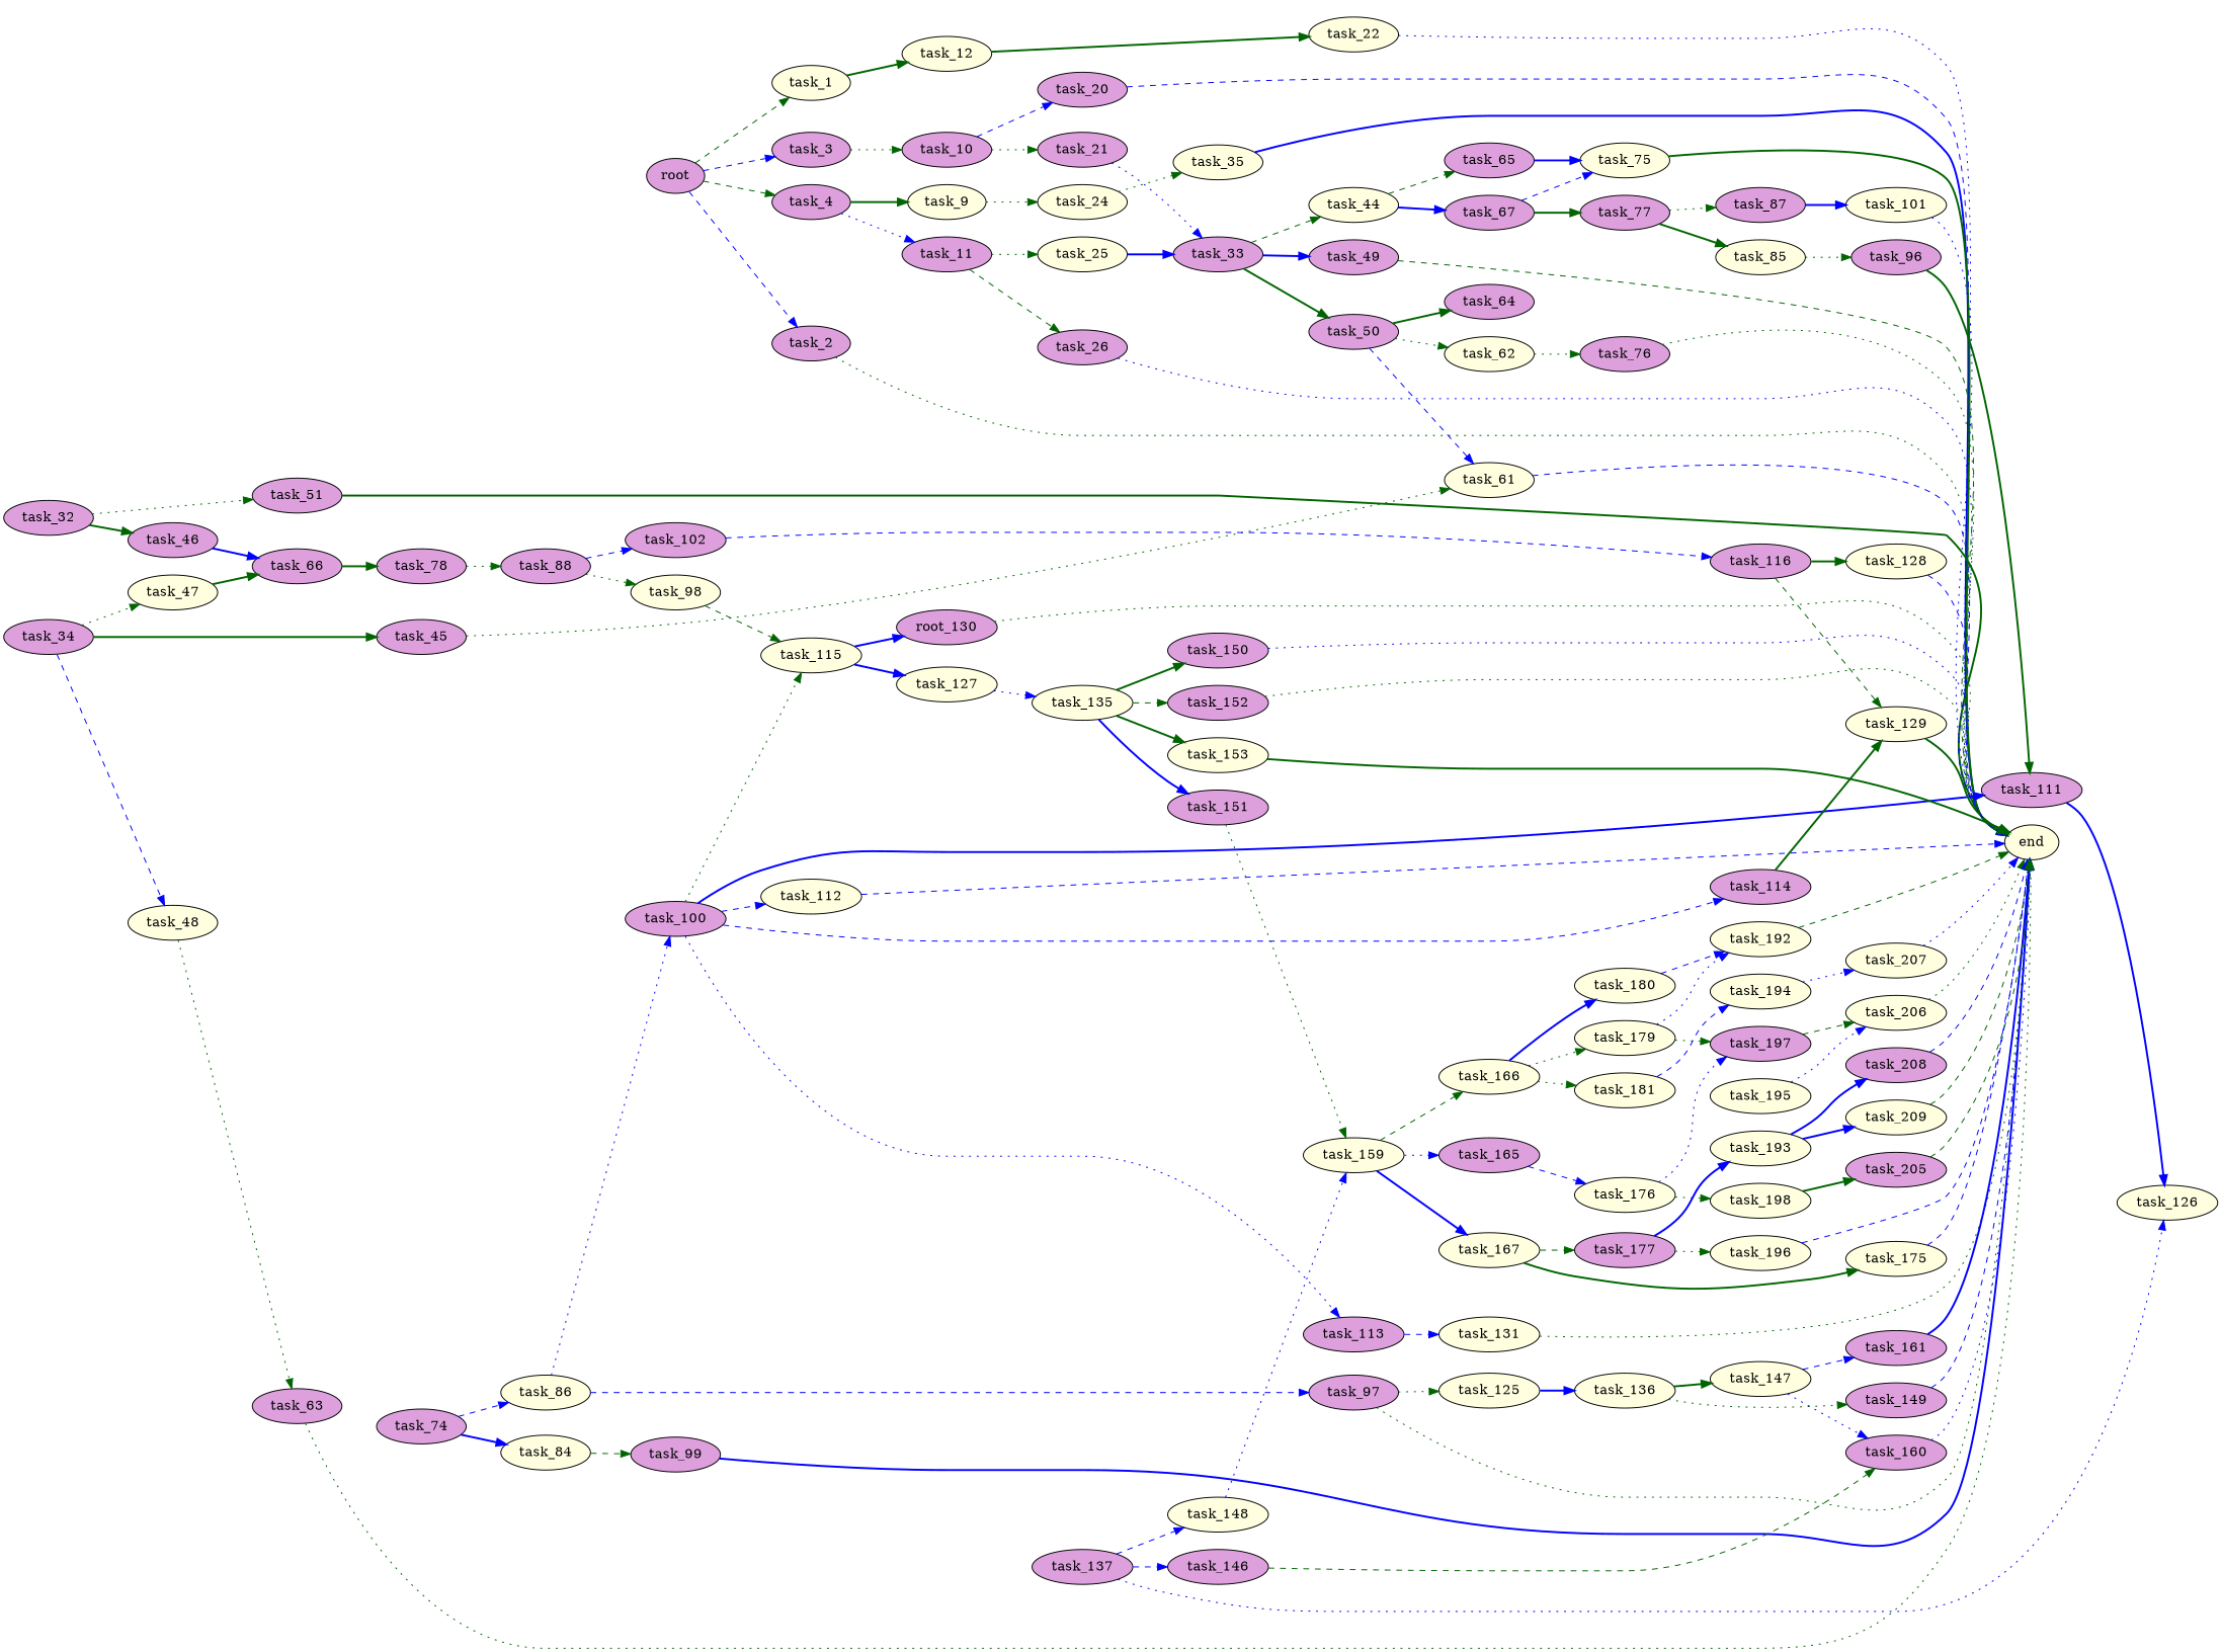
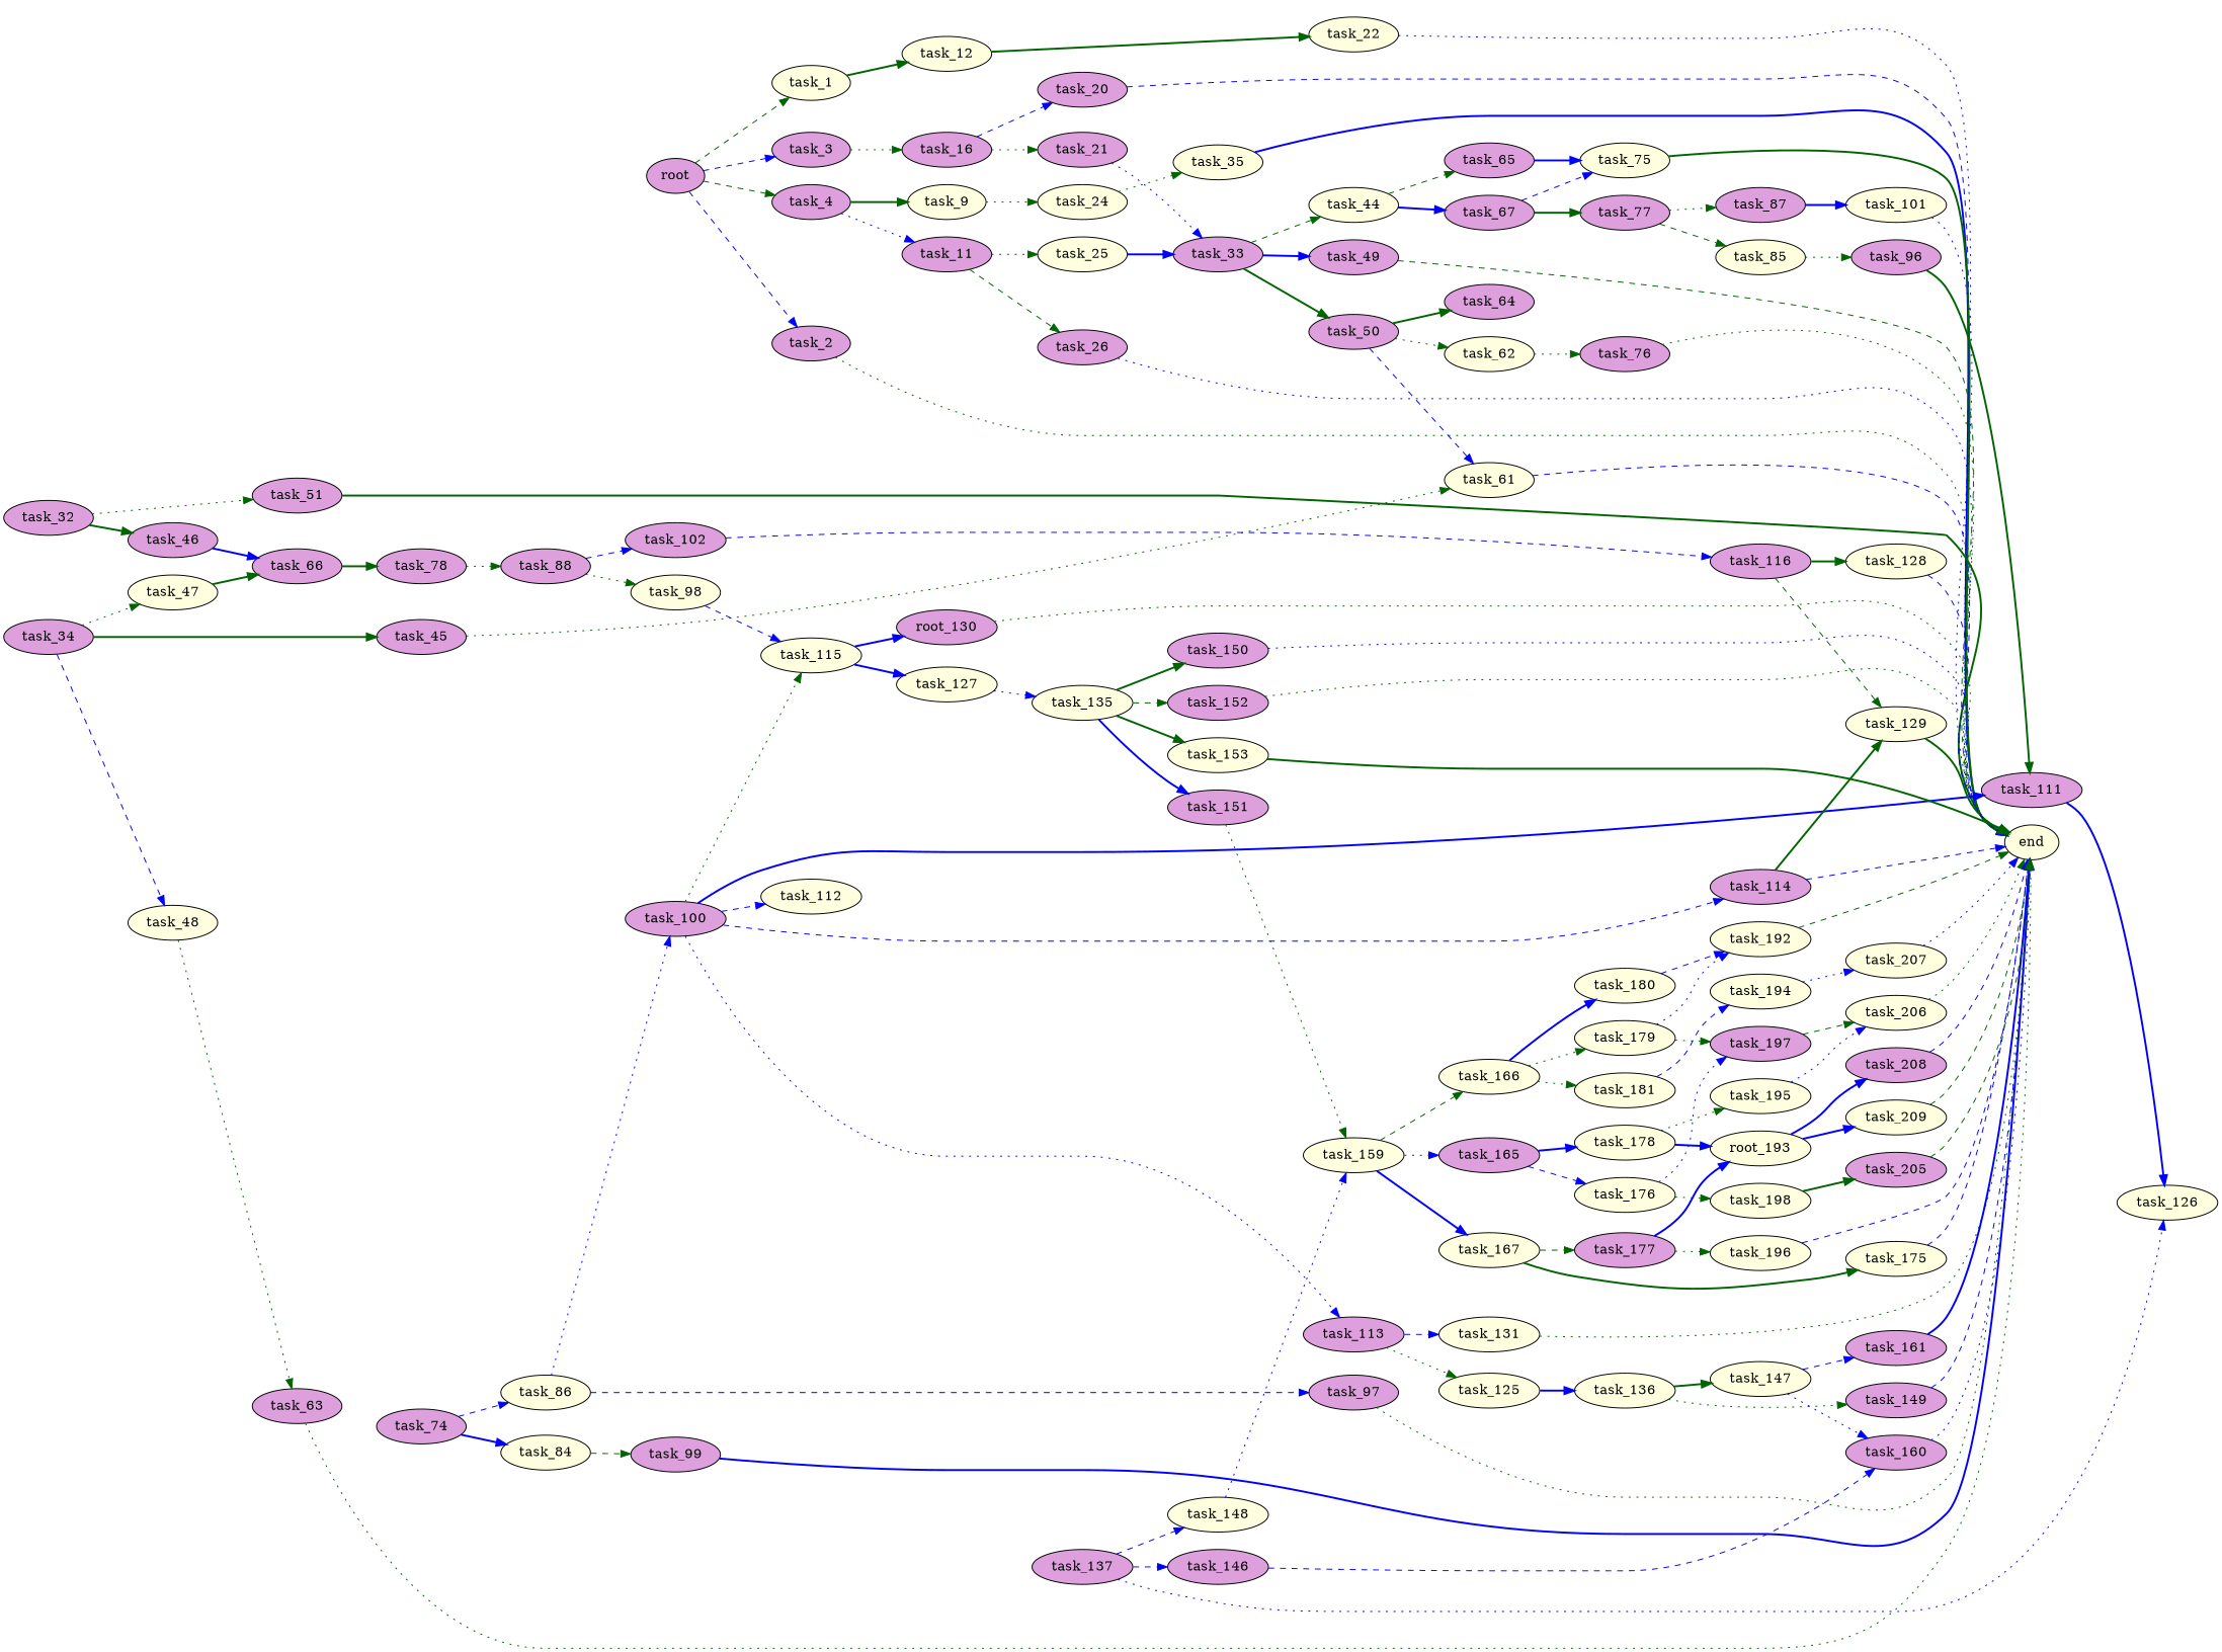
  digraph {
    rankdir=LR
    node [fillcolor=plum style=filled]
    edge [color=darkgreen style=dotted]
    task_1 [fillcolor=lightyellow]
    root
    task_2
    task_3
    task_4
    task_12 [fillcolor=lightyellow]
    end [fillcolor=lightyellow]
-   task_10
+   task_10 [label=task_16]
    task_9 [fillcolor=lightyellow]
    task_11
    task_22 [fillcolor=lightyellow]
    task_20
    task_21
    task_24 [fillcolor=lightyellow]
    task_25 [fillcolor=lightyellow]
    task_26
    task_33
    task_35 [fillcolor=lightyellow]
    task_44 [fillcolor=lightyellow]
    task_49
    task_50
    task_32
    task_46
    task_51
    task_34
    task_45
    task_47 [fillcolor=lightyellow]
    task_48 [fillcolor=lightyellow]
    task_65
    task_67
    task_61 [fillcolor=lightyellow]
    task_62 [fillcolor=lightyellow]
    task_64
    task_66
    task_63
    task_78
    task_75 [fillcolor=lightyellow]
    task_77
    task_76
    task_85 [fillcolor=lightyellow]
    task_87
    task_88
    task_84 [fillcolor=lightyellow]
    task_74
    task_86 [fillcolor=lightyellow]
    task_99
    task_97
    task_100
    task_98 [fillcolor=lightyellow]
    task_102
    task_96
    task_101 [fillcolor=lightyellow]
    task_111
    task_115 [fillcolor=lightyellow]
    task_112 [fillcolor=lightyellow]
    task_113
    task_114
    task_116
    task_126 [fillcolor=lightyellow]
    task_127 [fillcolor=lightyellow]
    n61 [label=root_130]
    task_125 [fillcolor=lightyellow]
    task_131 [fillcolor=lightyellow]
    task_129 [fillcolor=lightyellow]
    task_128 [fillcolor=lightyellow]
    task_135 [fillcolor=lightyellow]
    task_136 [fillcolor=lightyellow]
    task_137
    task_146
    task_148 [fillcolor=lightyellow]
    task_147 [fillcolor=lightyellow]
    task_149
    task_150
    task_151
    task_152
    task_153 [fillcolor=lightyellow]
    task_160
    task_161
    task_159 [fillcolor=lightyellow]
    task_165
    task_166 [fillcolor=lightyellow]
    task_167 [fillcolor=lightyellow]
    task_176 [fillcolor=lightyellow]
+   task_178 [fillcolor=lightyellow]
    task_179 [fillcolor=lightyellow]
    task_180 [fillcolor=lightyellow]
    task_181 [fillcolor=lightyellow]
    task_175 [fillcolor=lightyellow]
    task_177
    task_197
    task_198 [fillcolor=lightyellow]
-   task_193 [fillcolor=lightyellow]
+   task_193 [fillcolor=lightyellow label=root_193]
    task_195 [fillcolor=lightyellow]
    task_192 [fillcolor=lightyellow]
    task_194 [fillcolor=lightyellow]
    task_196 [fillcolor=lightyellow]
    task_206 [fillcolor=lightyellow]
    task_205
    task_208
    task_209 [fillcolor=lightyellow]
    task_207 [fillcolor=lightyellow]
    task_1 -> task_12 [style=bold]
    root -> task_1 [style=dashed]
    root -> task_2 [color=blue style=dashed]
    root -> task_3 [color=blue style=dashed]
    root -> task_4 [style=dashed]
    task_2 -> end
    task_3 -> task_10
    task_4 -> task_9 [style=bold]
    task_4 -> task_11 [color=blue]
    task_12 -> task_22 [style=bold]
    task_10 -> task_20 [color=blue style=dashed]
    task_10 -> task_21
    task_9 -> task_24
    task_11 -> task_25
    task_11 -> task_26 [style=dashed]
    task_22 -> end [color=blue]
    task_20 -> end [color=blue style=dashed]
    task_21 -> task_33 [color=blue]
    task_24 -> task_35
    task_25 -> task_33 [color=blue style=bold]
    task_26 -> end [color=blue]
    task_33 -> task_44 [style=dashed]
    task_33 -> task_49 [color=blue style=bold]
    task_33 -> task_50 [style=bold]
    task_35 -> end [color=blue style=bold]
    task_44 -> task_65 [style=dashed]
    task_44 -> task_67 [color=blue style=bold]
    task_49 -> end [style=dashed]
    task_50 -> task_61 [color=blue style=dashed]
    task_50 -> task_62
    task_50 -> task_64 [style=bold]
    task_32 -> task_46 [style=bold]
    task_32 -> task_51
    task_46 -> task_66 [color=blue style=bold]
    task_51 -> end [style=bold]
    task_34 -> task_45 [style=bold]
    task_34 -> task_47
    task_34 -> task_48 [color=blue style=dashed]
    task_45 -> task_61
    task_47 -> task_66 [style=bold]
    task_48 -> task_63
    task_65 -> task_75 [color=blue style=bold]
    task_67 -> task_75 [color=blue style=dashed]
    task_67 -> task_77 [style=bold]
    task_61 -> end [color=blue style=dashed]
    task_62 -> task_76
    task_66 -> task_78 [style=bold]
    task_63 -> end
    task_78 -> task_88
    task_75 -> end [style=bold]
-   task_77 -> task_85 [style=bold]
+   task_77 -> task_85 [style=dashed]
    task_77 -> task_87
    task_76 -> end
    task_85 -> task_96
    task_87 -> task_101 [color=blue style=bold]
    task_88 -> task_98
    task_88 -> task_102 [color=blue style=dashed]
    task_84 -> task_99 [style=dashed]
    task_74 -> task_84 [color=blue style=bold]
    task_74 -> task_86 [color=blue style=dashed]
    task_86 -> task_97 [color=blue style=dashed]
    task_86 -> task_100 [color=blue]
    task_99 -> end [color=blue style=bold]
    task_97 -> end
    task_100 -> task_111 [color=blue style=bold]
    task_100 -> task_115
    task_100 -> task_112 [color=blue style=dashed]
    task_100 -> task_113 [color=blue]
    task_100 -> task_114 [color=blue style=dashed]
-   task_98 -> task_115 [style=dashed]
+   task_98 -> task_115 [color=blue style=dashed]
    task_102 -> task_116 [color=blue style=dashed]
    task_96 -> task_111 [style=bold]
    task_101 -> end [color=blue]
    task_111 -> task_126 [color=blue style=bold]
    task_115 -> task_127 [color=blue style=bold]
    task_115 -> n61 [color=blue style=bold]
-   task_112 -> end [color=blue style=dashed]
-   task_97 -> task_125
+   task_114 -> end [color=blue style=dashed]
+   task_113 -> task_125
    task_113 -> task_131 [color=blue style=dashed]
    task_114 -> task_129 [style=bold]
    task_116 -> task_129 [style=dashed]
    task_116 -> task_128 [style=bold]
    task_127 -> task_135 [color=blue]
    n61 -> end
    task_125 -> task_136 [color=blue style=bold]
    task_131 -> end
    task_129 -> end [style=bold]
    task_128 -> end [color=blue style=dashed]
    task_135 -> task_150 [style=bold]
    task_135 -> task_151 [color=blue style=bold]
    task_135 -> task_152 [style=dashed]
    task_135 -> task_153 [style=bold]
    task_136 -> task_147 [style=bold]
    task_136 -> task_149
    task_137 -> task_126 [color=blue]
    task_137 -> task_146 [color=blue style=dashed]
    task_137 -> task_148 [color=blue style=dashed]
-   task_146 -> task_160 [style=dashed]
+   task_146 -> task_160 [color=blue style=dashed]
    task_148 -> task_159 [color=blue]
    task_147 -> task_160 [color=blue]
    task_147 -> task_161 [color=blue style=dashed]
    task_149 -> end [color=blue style=dashed]
    task_150 -> end [color=blue]
    task_151 -> task_159
    task_152 -> end
    task_153 -> end [style=bold]
    task_160 -> end [color=blue]
    task_161 -> end [color=blue style=bold]
    task_159 -> task_165 [color=blue]
    task_159 -> task_166 [style=dashed]
    task_159 -> task_167 [color=blue style=bold]
    task_165 -> task_176 [color=blue style=dashed]
+   task_165 -> task_178 [color=blue style=bold]
    task_166 -> task_179
    task_166 -> task_180 [color=blue style=bold]
    task_166 -> task_181
    task_167 -> task_175 [style=bold]
    task_167 -> task_177 [style=dashed]
    task_176 -> task_197 [color=blue]
    task_176 -> task_198
+   task_178 -> task_193 [color=blue style=bold]
+   task_178 -> task_195
    task_179 -> task_197
    task_179 -> task_192 [color=blue]
    task_180 -> task_192 [color=blue style=dashed]
    task_181 -> task_194 [color=blue style=dashed]
    task_175 -> end [color=blue style=dashed]
    task_177 -> task_193 [color=blue style=bold]
    task_177 -> task_196
    task_197 -> task_206 [style=dashed]
    task_198 -> task_205 [style=bold]
    task_193 -> task_208 [color=blue style=bold]
    task_193 -> task_209 [color=blue style=bold]
    task_195 -> task_206 [color=blue]
    task_192 -> end [style=dashed]
    task_194 -> task_207 [color=blue]
    task_196 -> end [color=blue style=dashed]
    task_206 -> end
    task_205 -> end [style=dashed]
    task_208 -> end [color=blue style=dashed]
    task_209 -> end [style=dashed]
    task_207 -> end [color=blue]
  }
